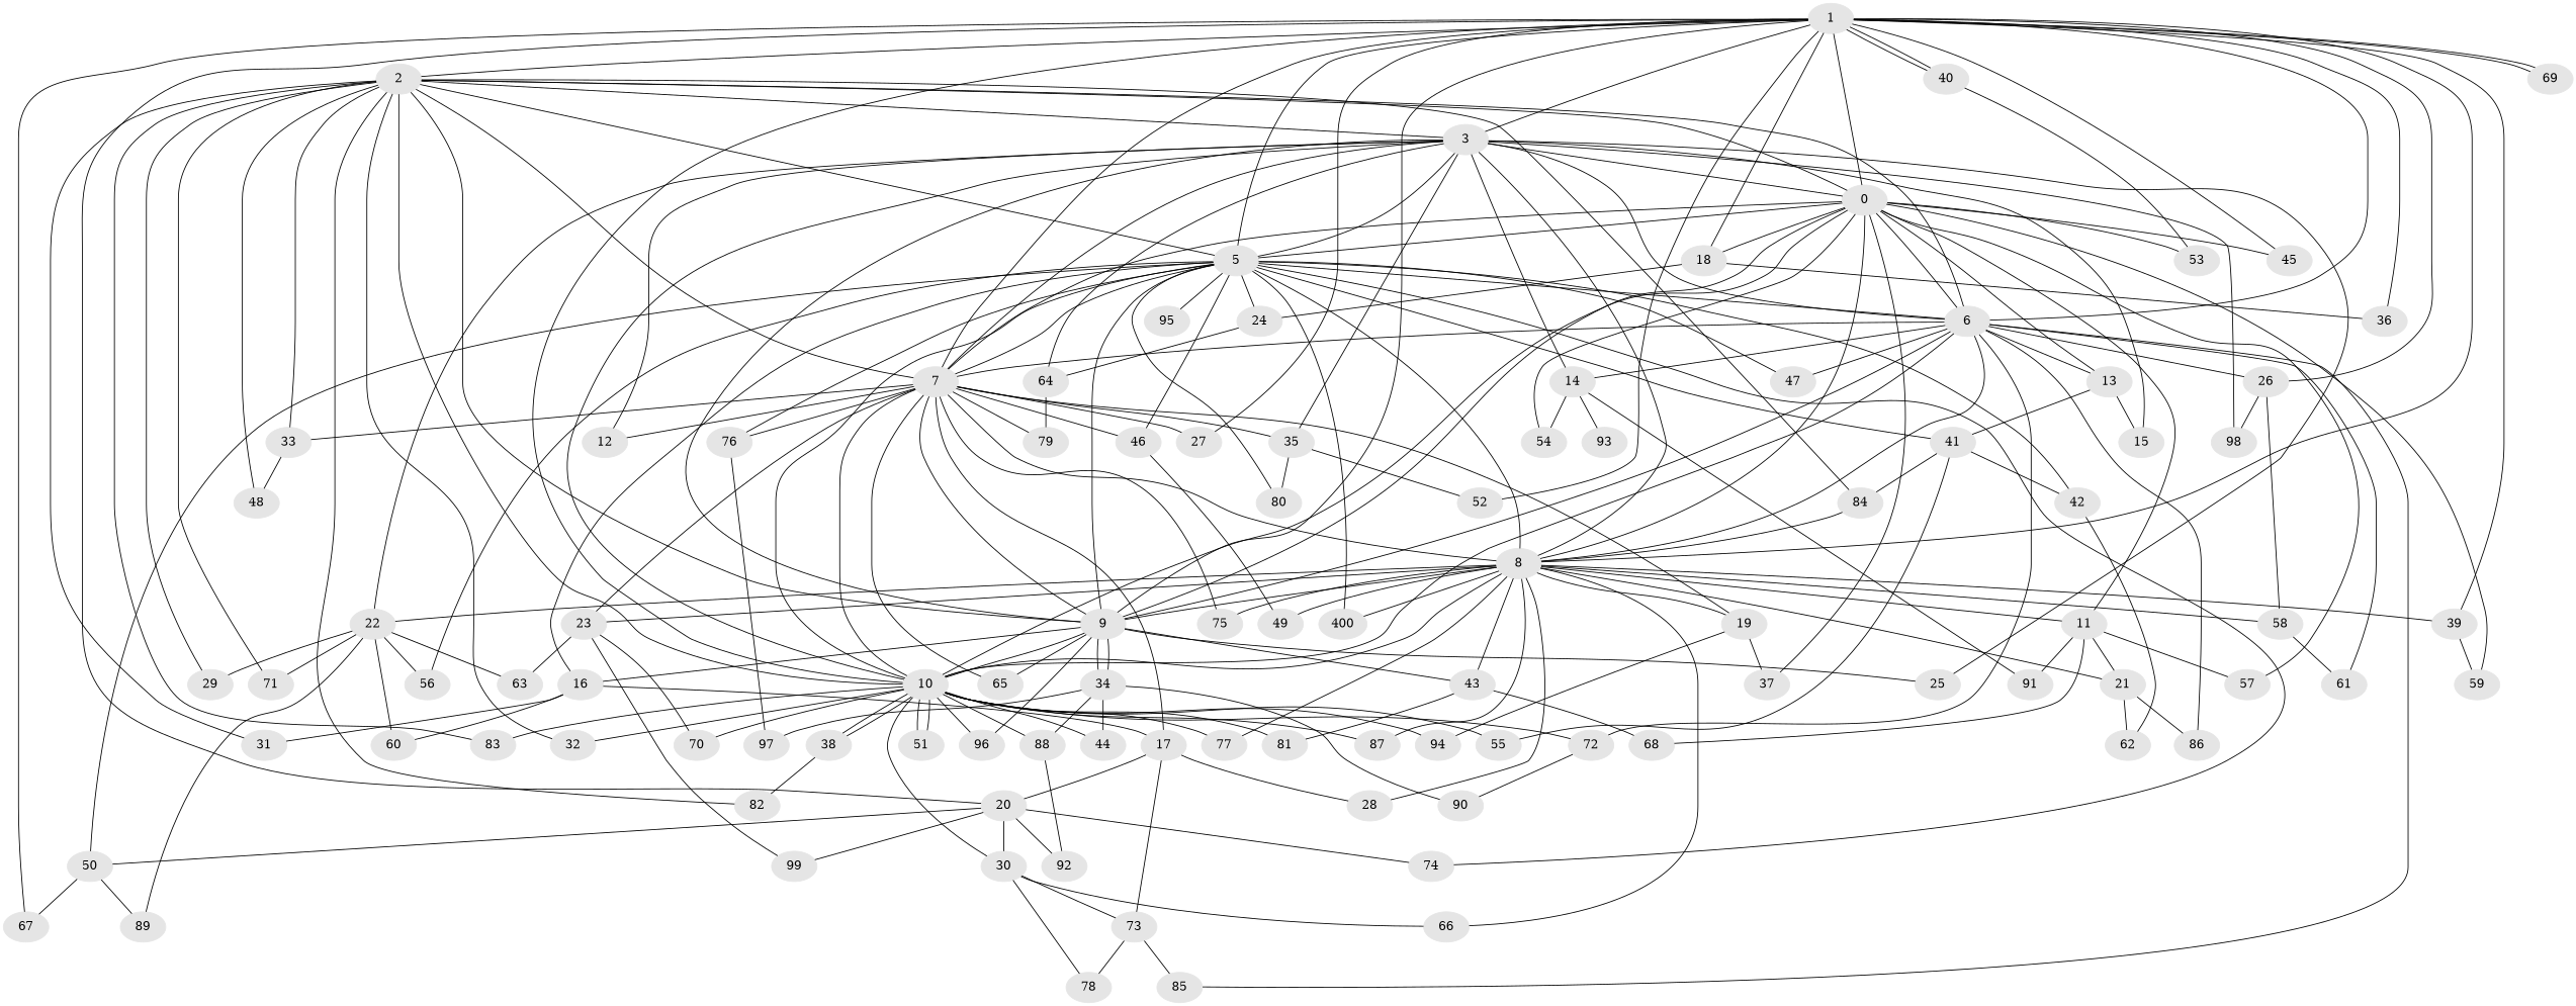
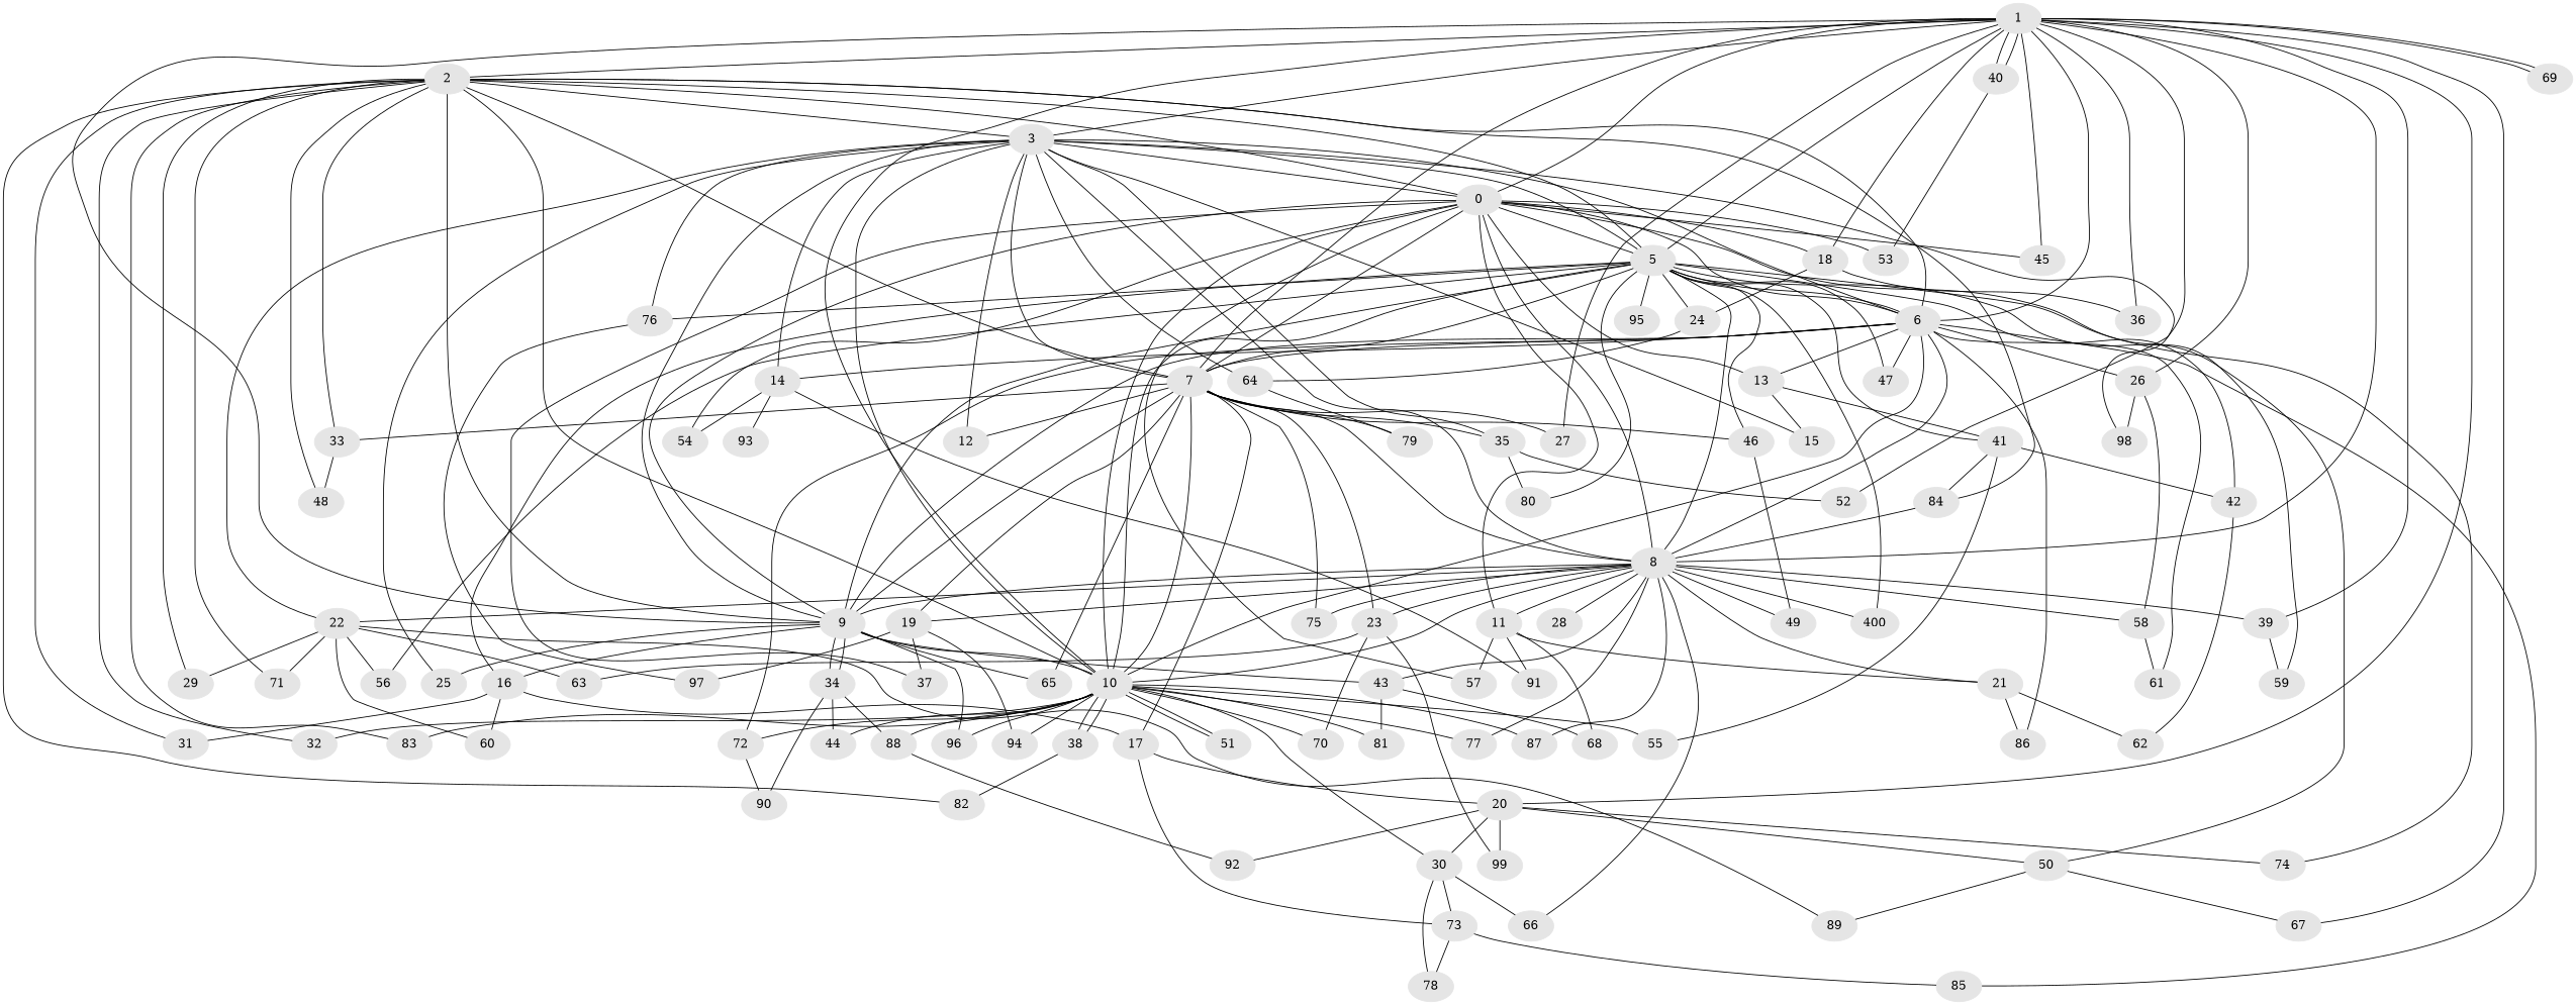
  graph {
    node [color=gray90 style=filled]
    1
    2
    3
    n4 [label=0]
    5
    6
    7
    8
    9
    10
    18
    20
    26
    27
    36
    39
    40
    45
    52
    67
    69
    29
    31
    32
    33
    48
    71
    82
    83
    84
    12
    14
    15
    22
    25
    35
    64
    76
    98
    11
    13
    37
    53
    54
    57
    59
    16
    24
    41
    42
    46
    47
    50
    56
    74
    80
    95
    n58 [label=400]
    61
    72
    85
    86
    17
    19
    23
    65
    75
    79
    21
    28
    43
    49
    58
    66
    77
    87
    34
    96
    30
    38
    44
    51
    55
    70
    81
    88
    94
    92
    99
    91
    93
    60
    63
    89
    97
    68
    62
    90
    73
    78
    1 -- 2
    1 -- 3
    1 -- n4
    1 -- 5
    1 -- 6
    1 -- 7
    1 -- 8
    1 -- 9
    1 -- 10
    1 -- 18
    1 -- 20
    1 -- 26
    1 -- 27
    1 -- 36
    1 -- 39
    1 -- 40
    1 -- 40
    1 -- 45
    1 -- 52
    1 -- 67
    1 -- 69
    1 -- 69
    2 -- 3
    2 -- n4
    2 -- 5
    2 -- 6
    2 -- 7
    2 -- 9
    2 -- 10
    2 -- 29
    2 -- 31
    2 -- 32
    2 -- 33
    2 -- 48
    2 -- 71
    2 -- 82
    2 -- 83
    2 -- 84
    3 -- n4
    3 -- 5
    3 -- 6
    3 -- 7
    3 -- 8
    3 -- 9
    3 -- 10
    3 -- 12
    3 -- 14
    3 -- 15
    3 -- 22
    3 -- 25
    3 -- 35
    3 -- 64
-   7 -- 76
+   3 -- 76
    3 -- 98
    n4 -- 5
    n4 -- 6
    n4 -- 7
    n4 -- 8
    n4 -- 9
    n4 -- 10
    n4 -- 18
    n4 -- 45
    n4 -- 11
    n4 -- 13
    n4 -- 37
    n4 -- 53
    n4 -- 54
    n4 -- 57
    n4 -- 59
    5 -- 6
    5 -- 7
    5 -- 8
    5 -- 9
    5 -- 10
    5 -- 76
    5 -- 16
    5 -- 24
    5 -- 41
    5 -- 42
    5 -- 46
    5 -- 47
    5 -- 50
    5 -- 56
    5 -- 74
    5 -- 80
    5 -- 95
    5 -- n58
    6 -- 7
    6 -- 8
    6 -- 9
    6 -- 10
    6 -- 26
    6 -- 14
    6 -- 13
    6 -- 47
    6 -- 61
    6 -- 72
    6 -- 85
    6 -- 86
    7 -- 8
    7 -- 9
    7 -- 10
    7 -- 27
    7 -- 33
    7 -- 12
    7 -- 35
    7 -- 46
    7 -- 17
    7 -- 19
    7 -- 23
    7 -- 65
    7 -- 75
    7 -- 79
    8 -- 9
    8 -- 10
    8 -- 39
    8 -- 22
    8 -- 11
    8 -- n58
    8 -- 19
    8 -- 23
    8 -- 75
    8 -- 21
    8 -- 28
    8 -- 43
    8 -- 49
    8 -- 58
    8 -- 66
    8 -- 77
    8 -- 87
    9 -- 10
    9 -- 25
    9 -- 16
    9 -- 65
    9 -- 43
    9 -- 34
    9 -- 34
    9 -- 96
    10 -- 32
    10 -- 83
    10 -- 72
    10 -- 77
    10 -- 87
    10 -- 96
    10 -- 30
    10 -- 38
    10 -- 38
    10 -- 44
    10 -- 51
    10 -- 51
    10 -- 55
    10 -- 70
    10 -- 81
    10 -- 88
    10 -- 94
    18 -- 36
    18 -- 24
    20 -- 50
    20 -- 74
    20 -- 30
    20 -- 92
    20 -- 99
    26 -- 98
    26 -- 58
    39 -- 59
    40 -- 53
    33 -- 48
    84 -- 8
    14 -- 54
    14 -- 91
    14 -- 93
    22 -- 29
    22 -- 71
    22 -- 56
    22 -- 60
    22 -- 63
    22 -- 89
    35 -- 52
    35 -- 80
    64 -- 79
    76 -- 97
    11 -- 57
    11 -- 21
    11 -- 91
    11 -- 68
    13 -- 15
    13 -- 41
    16 -- 31
    16 -- 17
    16 -- 60
    24 -- 64
    41 -- 84
    41 -- 42
    41 -- 55
    42 -- 62
    46 -- 49
    50 -- 67
    50 -- 89
    72 -- 90
    17 -- 20
-   17 -- 28
    17 -- 73
    19 -- 37
    19 -- 94
-   34 -- 97
+   19 -- 97
    23 -- 70
    23 -- 99
    23 -- 63
    21 -- 86
    21 -- 62
    43 -- 81
    43 -- 68
    58 -- 61
    34 -- 44
    34 -- 88
    34 -- 90
    30 -- 66
    30 -- 73
    30 -- 78
    38 -- 82
    88 -- 92
    73 -- 85
    73 -- 78
  }
